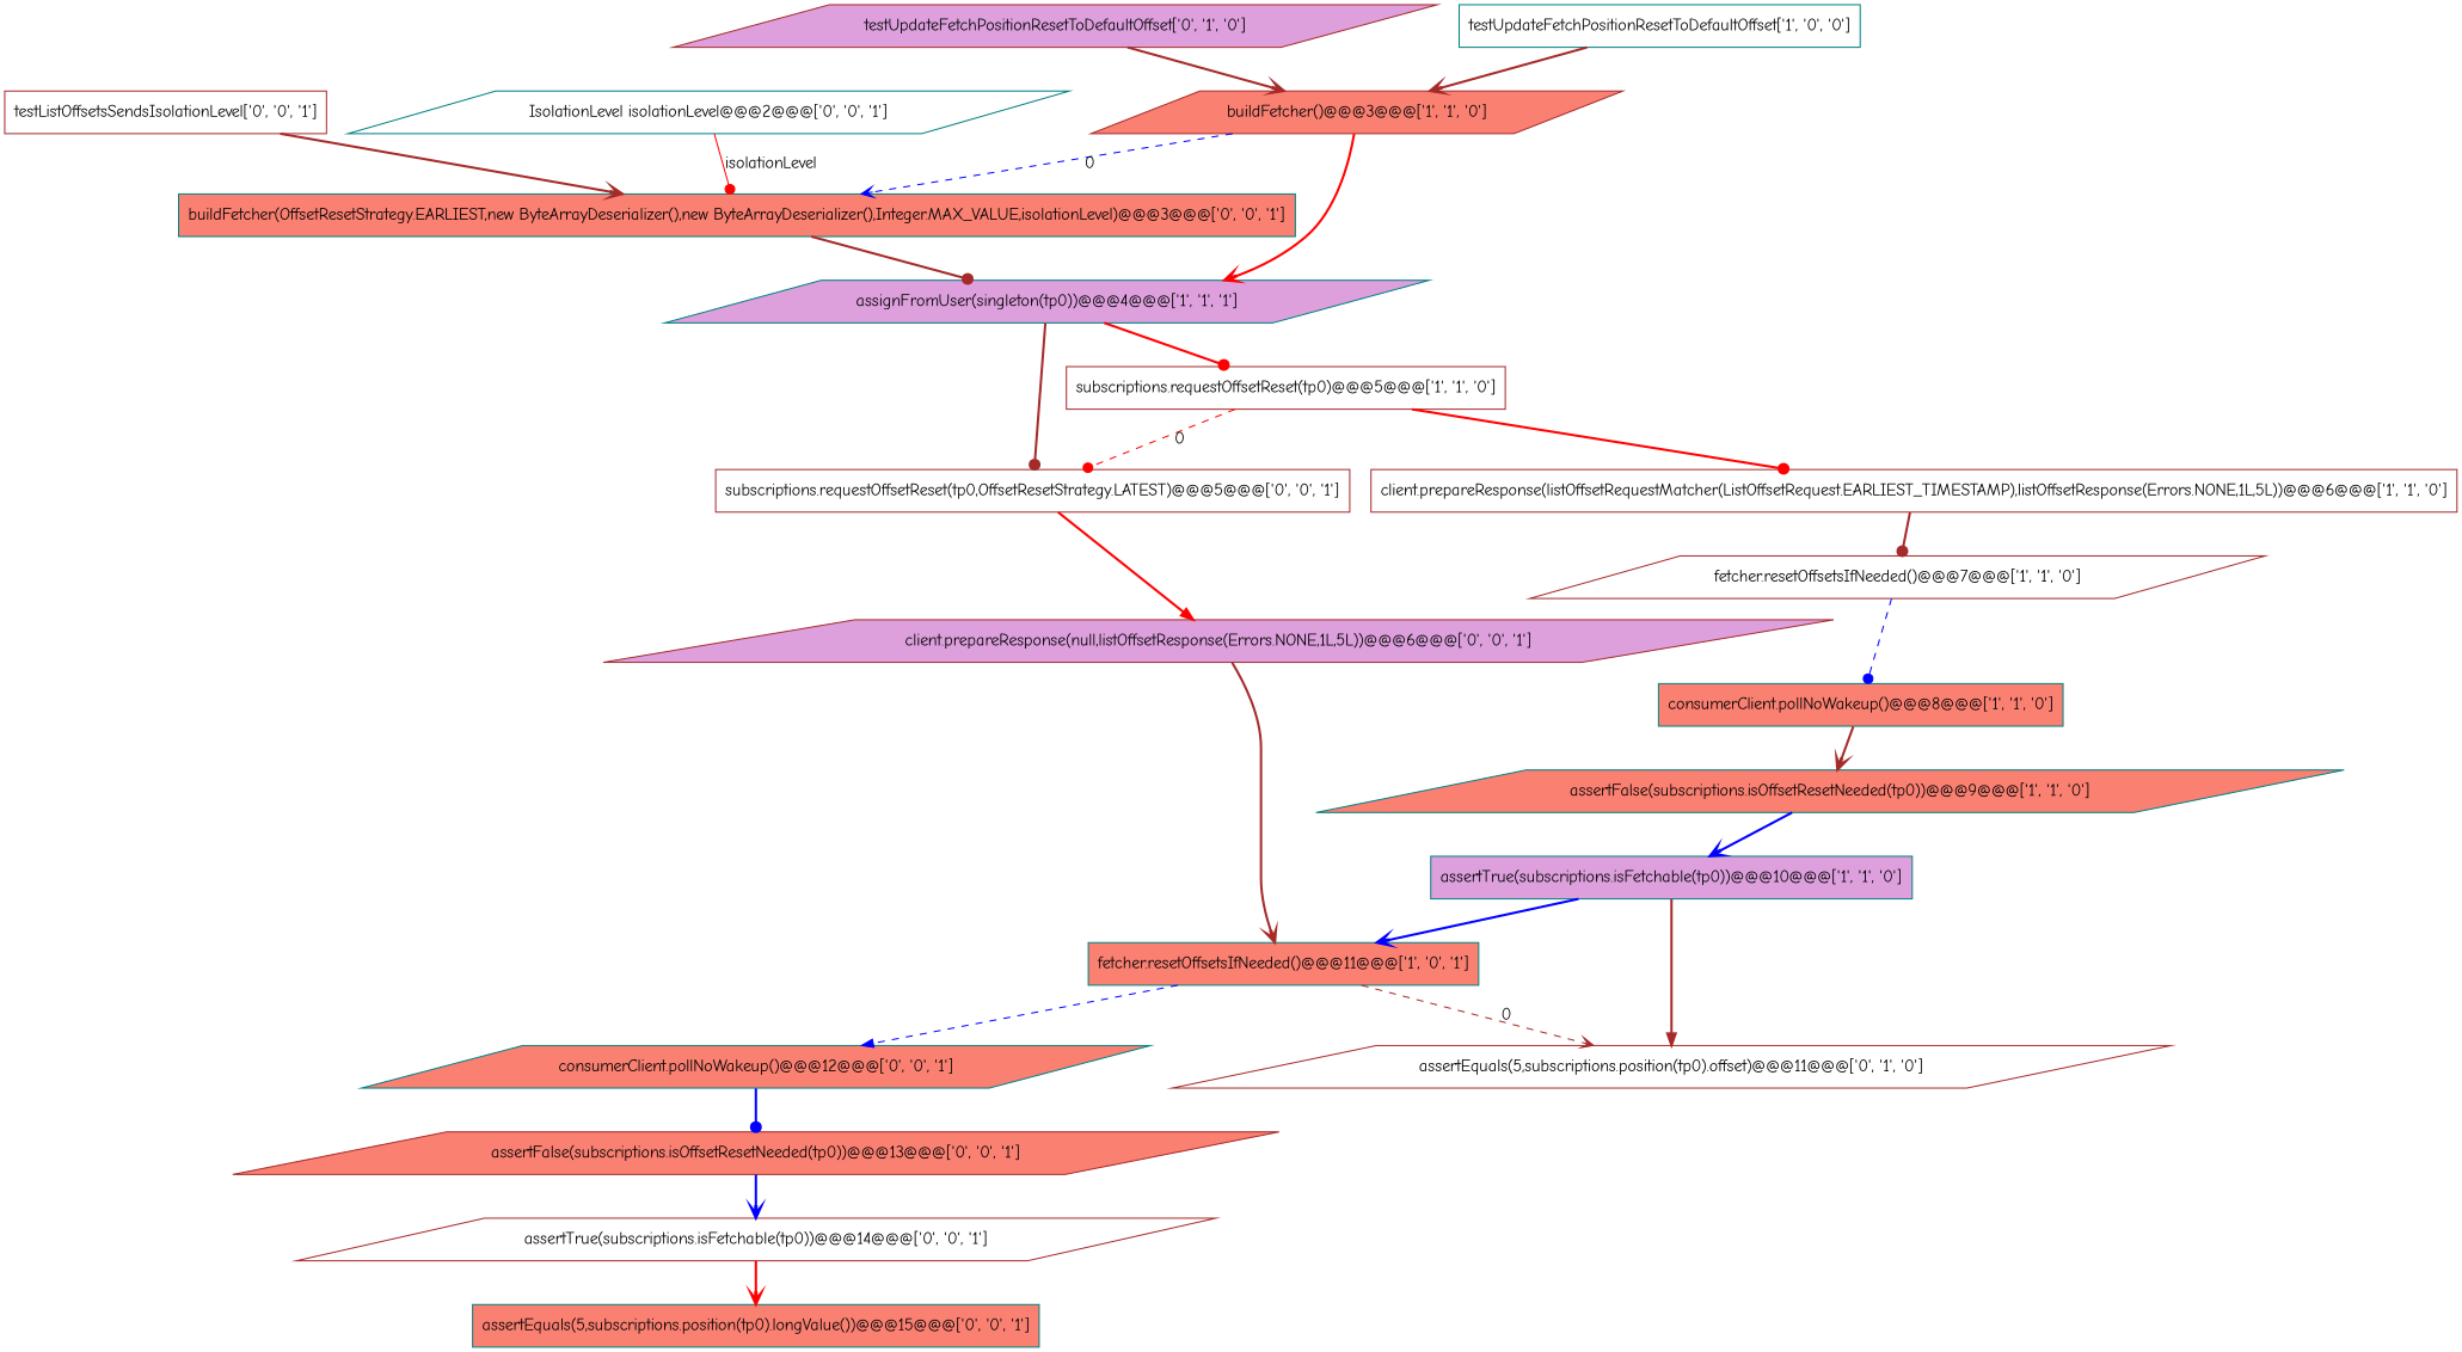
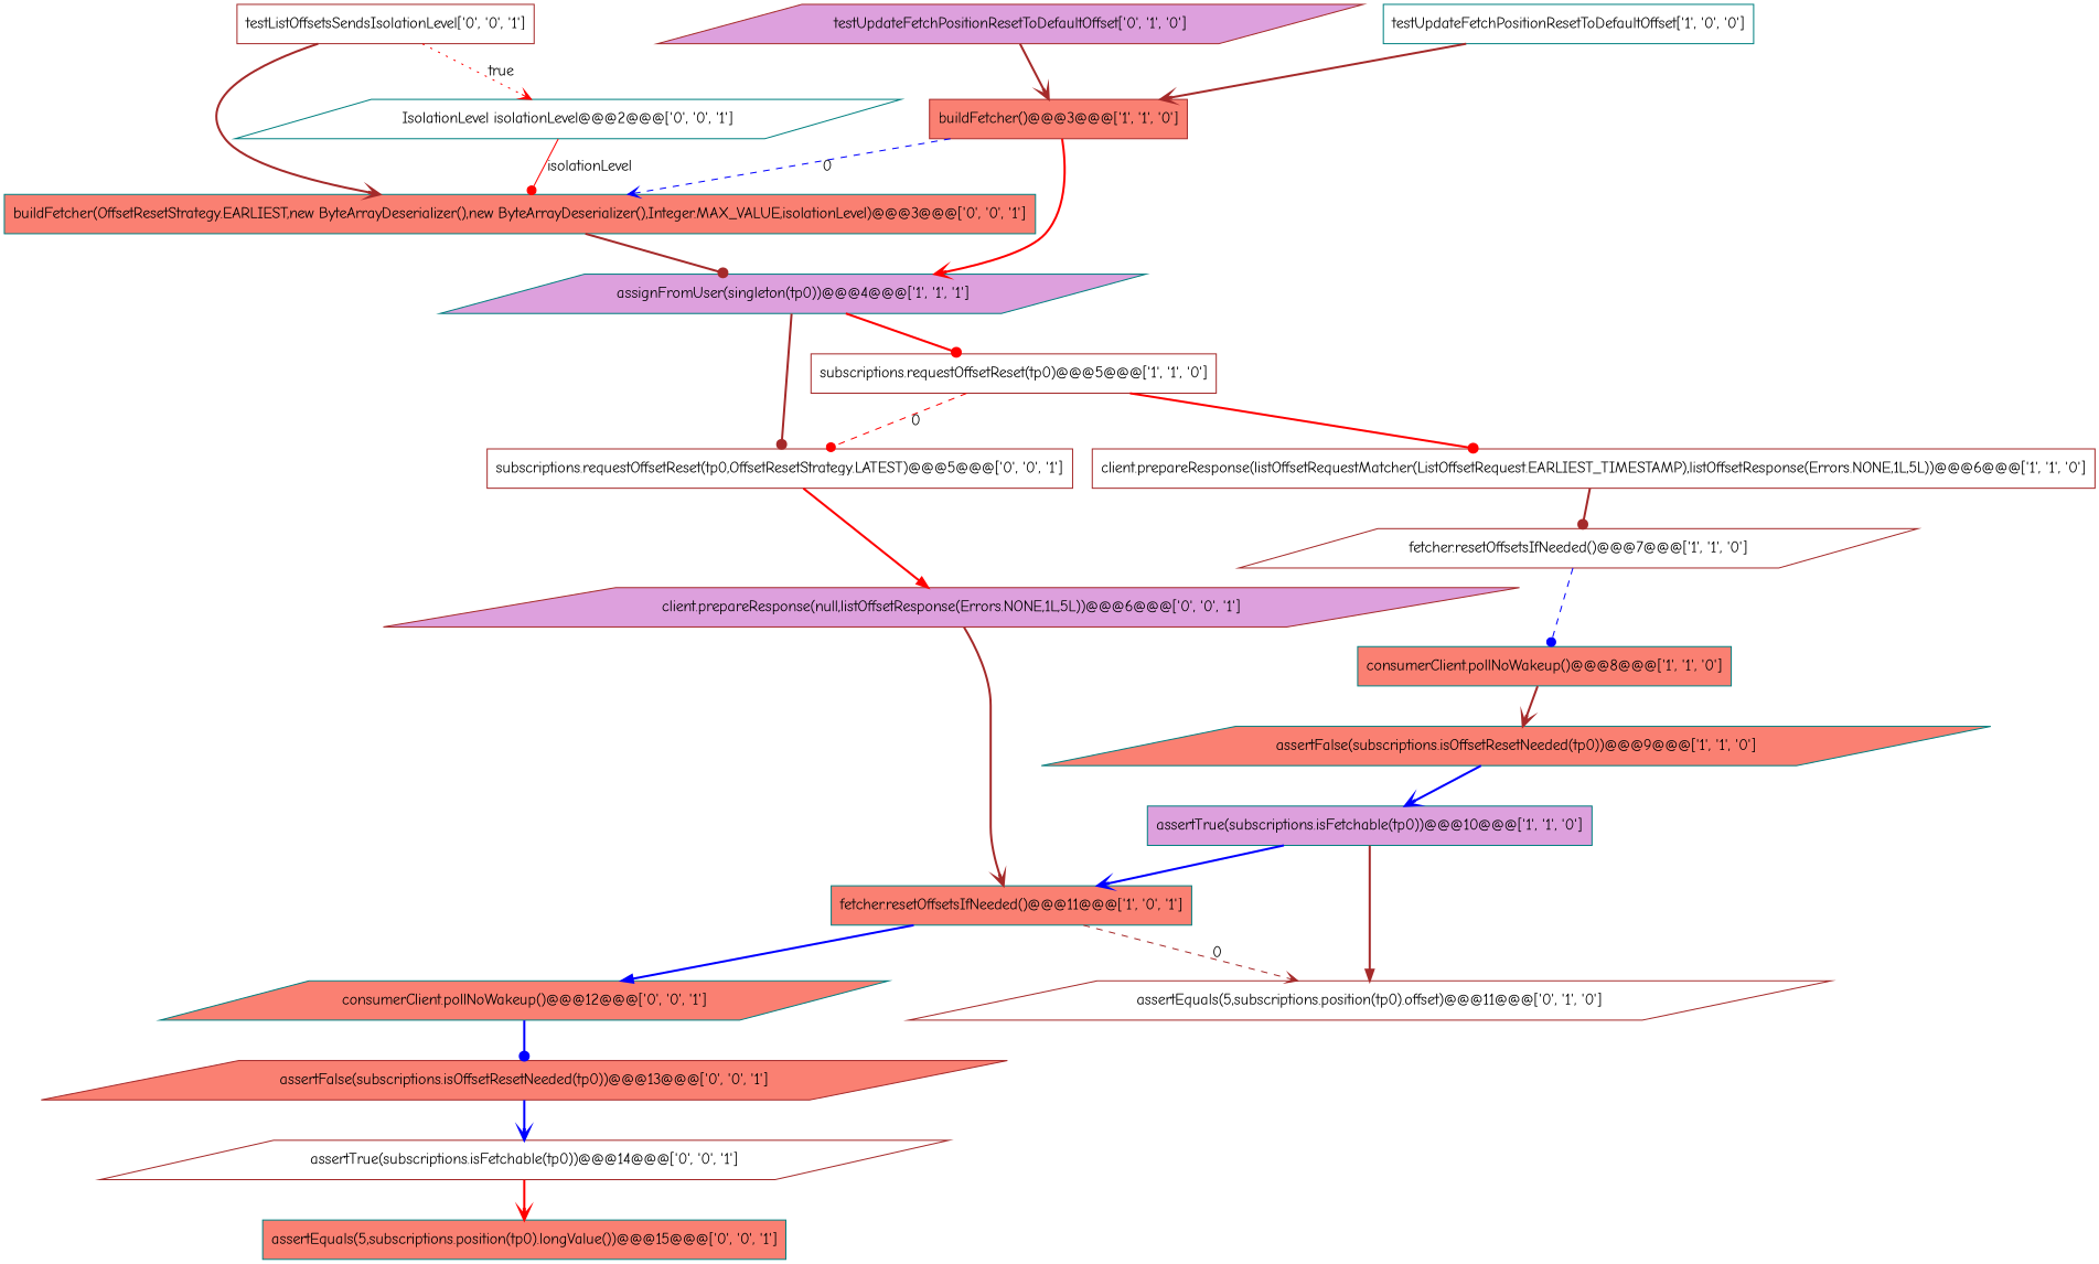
  digraph {
    fontname="Comic Neue"
    node [color=brown fillcolor=white fontname="Comic Neue" shape=box style=filled]
    edge [arrowhead=vee color=brown fontname="Comic Neue" style=bold]
    n1 [fillcolor=plum label="client.prepareResponse(null,listOffsetResponse(Errors.NONE,1L,5L))@@@6@@@['0', '0', '1']" shape=parallelogram]
    n2 [color=teal fillcolor=salmon label="fetcher.resetOffsetsIfNeeded()@@@11@@@['1', '0', '1']"]
    n3 [color=teal fillcolor=salmon label="consumerClient.pollNoWakeup()@@@12@@@['0', '0', '1']" shape=parallelogram]
    n4 [label="assertEquals(5,subscriptions.position(tp0).offset)@@@11@@@['0', '1', '0']" shape=parallelogram]
    n5 [color=teal fillcolor=plum label="assignFromUser(singleton(tp0))@@@4@@@['1', '1', '1']" shape=parallelogram]
    n6 [label="subscriptions.requestOffsetReset(tp0,OffsetResetStrategy.LATEST)@@@5@@@['0', '0', '1']"]
    n7 [label="subscriptions.requestOffsetReset(tp0)@@@5@@@['1', '1', '0']"]
    n8 [label="client.prepareResponse(listOffsetRequestMatcher(ListOffsetRequest.EARLIEST_TIMESTAMP),listOffsetResponse(Errors.NONE,1L,5L))@@@6@@@['1', '1', '0']"]
    n9 [fillcolor=plum label="testUpdateFetchPositionResetToDefaultOffset['0', '1', '0']" shape=parallelogram]
-   n10 [fillcolor=salmon label="buildFetcher()@@@3@@@['1', '1', '0']" shape=parallelogram]
+   n10 [fillcolor=salmon label="buildFetcher()@@@3@@@['1', '1', '0']"]
    n11 [color=teal fillcolor=salmon label="buildFetcher(OffsetResetStrategy.EARLIEST,new ByteArrayDeserializer(),new ByteArrayDeserializer(),Integer.MAX_VALUE,isolationLevel)@@@3@@@['0', '0', '1']"]
    n12 [label="testListOffsetsSendsIsolationLevel['0', '0', '1']"]
    n13 [color=teal label="IsolationLevel isolationLevel@@@2@@@['0', '0', '1']" shape=parallelogram]
    n14 [fillcolor=salmon label="assertFalse(subscriptions.isOffsetResetNeeded(tp0))@@@13@@@['0', '0', '1']" shape=parallelogram]
    n15 [label="assertTrue(subscriptions.isFetchable(tp0))@@@14@@@['0', '0', '1']" shape=parallelogram]
    n16 [color=teal fillcolor=plum label="assertTrue(subscriptions.isFetchable(tp0))@@@10@@@['1', '1', '0']"]
    n17 [color=teal label="testUpdateFetchPositionResetToDefaultOffset['1', '0', '0']"]
    n18 [color=teal fillcolor=salmon label="assertEquals(5,subscriptions.position(tp0).longValue())@@@15@@@['0', '0', '1']"]
    n19 [label="fetcher.resetOffsetsIfNeeded()@@@7@@@['1', '1', '0']" shape=parallelogram]
    n20 [color=teal fillcolor=salmon label="consumerClient.pollNoWakeup()@@@8@@@['1', '1', '0']"]
    n21 [color=teal fillcolor=salmon label="assertFalse(subscriptions.isOffsetResetNeeded(tp0))@@@9@@@['1', '1', '0']" shape=parallelogram]
    n1 -> n2
-   n2 -> n3 [arrowhead=normal color=blue style=dashed]
+   n2 -> n3 [arrowhead=normal color=blue]
    n2 -> n4 [label=0 style=dashed]
    n3 -> n14 [arrowhead=dot color=blue]
    n5 -> n6 [arrowhead=dot]
    n5 -> n7 [arrowhead=dot color=red]
    n6 -> n1 [arrowhead=normal color=red]
    n7 -> n6 [arrowhead=dot color=red label=0 style=dashed]
    n7 -> n8 [arrowhead=dot color=red]
    n8 -> n19 [arrowhead=dot]
    n9 -> n10
    n10 -> n5 [color=red]
    n10 -> n11 [color=blue label=0 style=dashed]
    n11 -> n5 [arrowhead=dot]
    n12 -> n11
+   n12 -> n13 [color=red label=true style=dotted]
    n13 -> n11 [arrowhead=dot color=red label=isolationLevel style=solid]
    n14 -> n15 [color=blue]
    n15 -> n18 [color=red]
    n16 -> n2 [color=blue]
    n16 -> n4 [arrowhead=normal]
    n17 -> n10
    n19 -> n20 [arrowhead=dot color=blue style=dashed]
    n20 -> n21
    n21 -> n16 [color=blue]
  }
